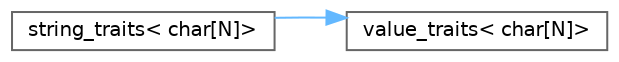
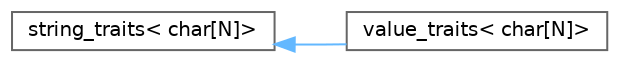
  digraph {
    rankdir=LR
    node [color=grey40 fillcolor=white fontname=Helvetica fontsize=10 shape=box style=filled]
    n1 [height=0.2 label="string_traits\< char[N]\>" width=0.4]
    n2 [height=0.2 label="value_traits\< char[N]\>" width=0.4]
-   n2 -> n1 [color=steelblue1 dir=back fontname=Helvetica fontsize=10 labelfontname=Helvetica labelfontsize=10 style=solid]
+   n1 -> n2 [color=steelblue1 dir=back fontname=Helvetica fontsize=10 labelfontname=Helvetica labelfontsize=10 style=solid]
  }
